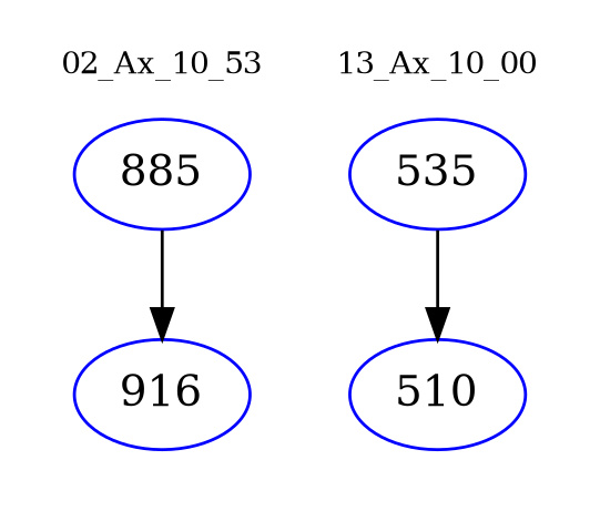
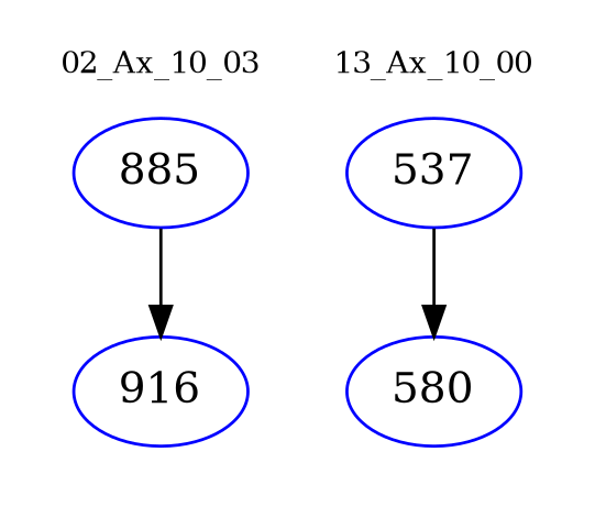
  digraph {
    node [color=blue]
    edge [color=black]
    n1 [label=885]
    n2 [label=916]
-   n3 [label=535]
-   n4 [label=510]
+   n3 [label=537]
+   n4 [label=580]
    subgraph cluster_1 {
      color=white
      fontsize=10
-     label="02_Ax_10_53"
+     label="02_Ax_10_03"
      n1
      n2
    }
    subgraph cluster_2 {
      color=white
      fontsize=10
      label="13_Ax_10_00"
      n3
      n4
    }
    n1 -> n2
    n3 -> n4
  }
